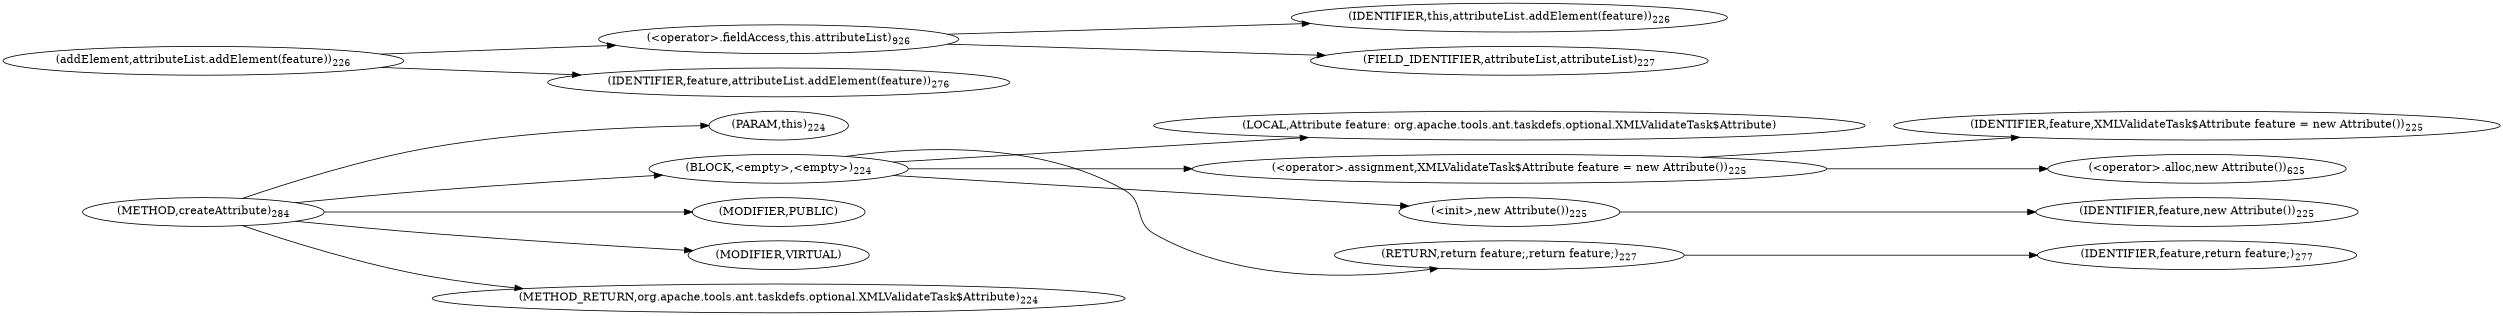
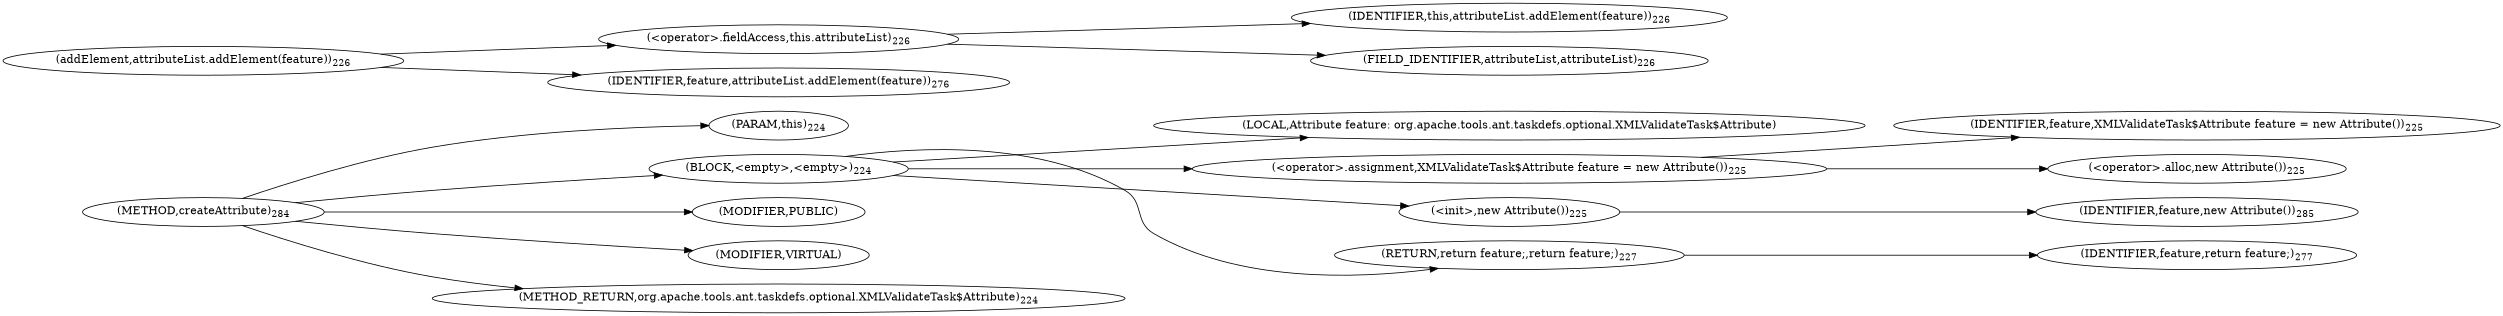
  digraph {
    rankdir=LR
    n1 [label=<(METHOD,createAttribute)<SUB>284</SUB>>]
    n2 [label=<(PARAM,this)<SUB>224</SUB>>]
    n3 [label=<(BLOCK,&lt;empty&gt;,&lt;empty&gt;)<SUB>224</SUB>>]
    n4 [label=<(MODIFIER,PUBLIC)>]
    n5 [label=<(MODIFIER,VIRTUAL)>]
    n6 [label=<(METHOD_RETURN,org.apache.tools.ant.taskdefs.optional.XMLValidateTask$Attribute)<SUB>224</SUB>>]
    n7 [label=<(LOCAL,Attribute feature: org.apache.tools.ant.taskdefs.optional.XMLValidateTask$Attribute)>]
    n8 [label=<(&lt;operator&gt;.assignment,XMLValidateTask$Attribute feature = new Attribute())<SUB>225</SUB>>]
    n9 [label=<(&lt;init&gt;,new Attribute())<SUB>225</SUB>>]
    n10 [label=<(RETURN,return feature;,return feature;)<SUB>227</SUB>>]
    n11 [label=<(IDENTIFIER,feature,XMLValidateTask$Attribute feature = new Attribute())<SUB>225</SUB>>]
-   n12 [label=<(&lt;operator&gt;.alloc,new Attribute())<SUB>625</SUB>>]
-   n13 [label=<(IDENTIFIER,feature,new Attribute())<SUB>225</SUB>>]
+   n12 [label=<(&lt;operator&gt;.alloc,new Attribute())<SUB>225</SUB>>]
+   n13 [label=<(IDENTIFIER,feature,new Attribute())<SUB>285</SUB>>]
    n14 [label=<(addElement,attributeList.addElement(feature))<SUB>226</SUB>>]
-   n15 [label=<(&lt;operator&gt;.fieldAccess,this.attributeList)<SUB>926</SUB>>]
+   n15 [label=<(&lt;operator&gt;.fieldAccess,this.attributeList)<SUB>226</SUB>>]
    n16 [label=<(IDENTIFIER,feature,attributeList.addElement(feature))<SUB>276</SUB>>]
    n17 [label=<(IDENTIFIER,feature,return feature;)<SUB>277</SUB>>]
    n18 [label=<(IDENTIFIER,this,attributeList.addElement(feature))<SUB>226</SUB>>]
-   n19 [label=<(FIELD_IDENTIFIER,attributeList,attributeList)<SUB>227</SUB>>]
+   n19 [label=<(FIELD_IDENTIFIER,attributeList,attributeList)<SUB>226</SUB>>]
    n1 -> n2
    n1 -> n3
    n1 -> n4
    n1 -> n5
    n1 -> n6
    n3 -> n7
    n3 -> n8
    n3 -> n9
    n3 -> n10
    n8 -> n11
    n8 -> n12
    n9 -> n13
    n10 -> n17
    n14 -> n15
    n14 -> n16
    n15 -> n18
    n15 -> n19
  }
